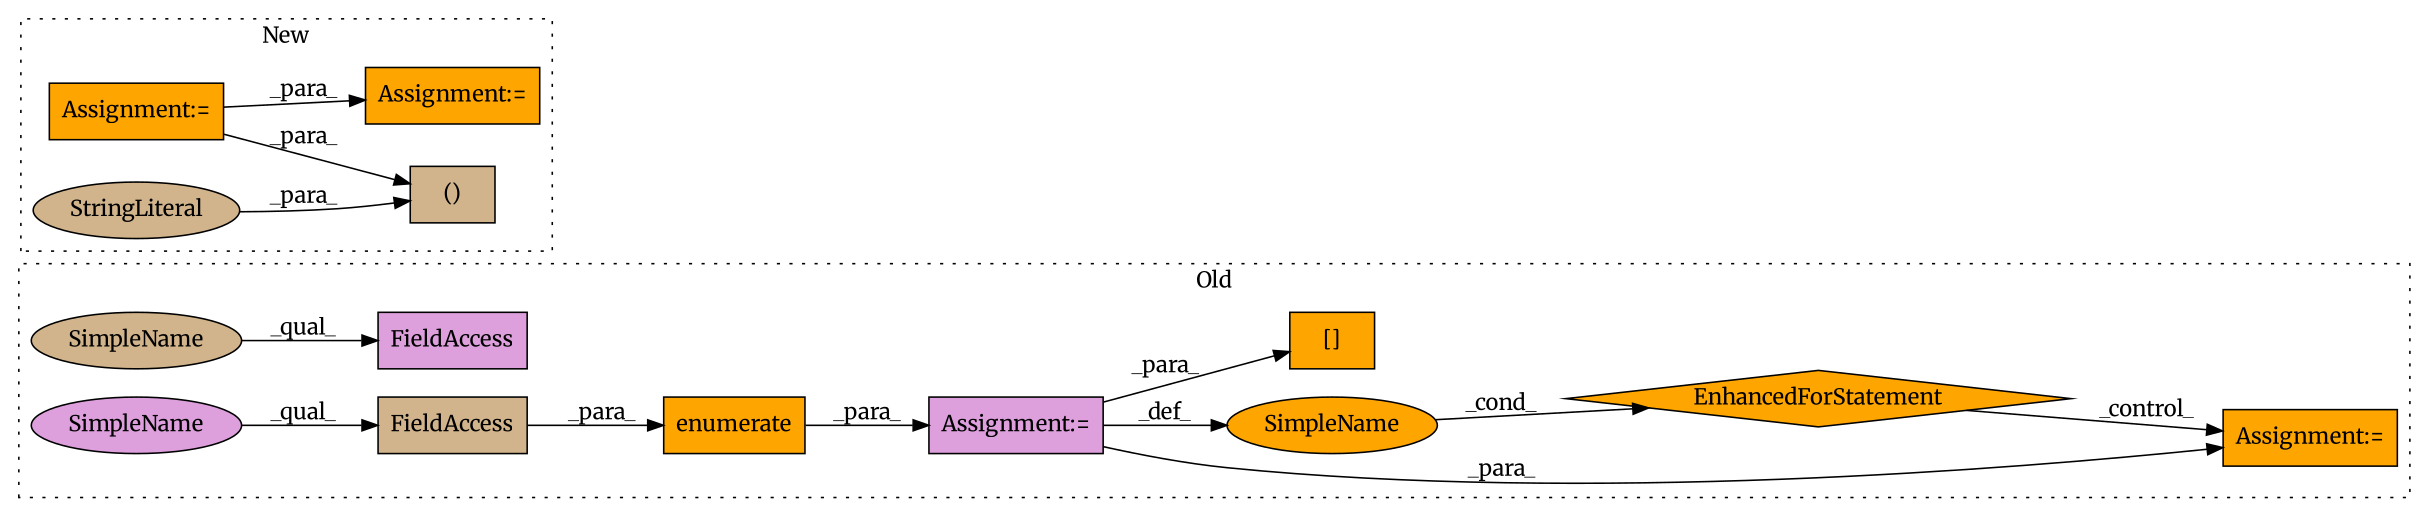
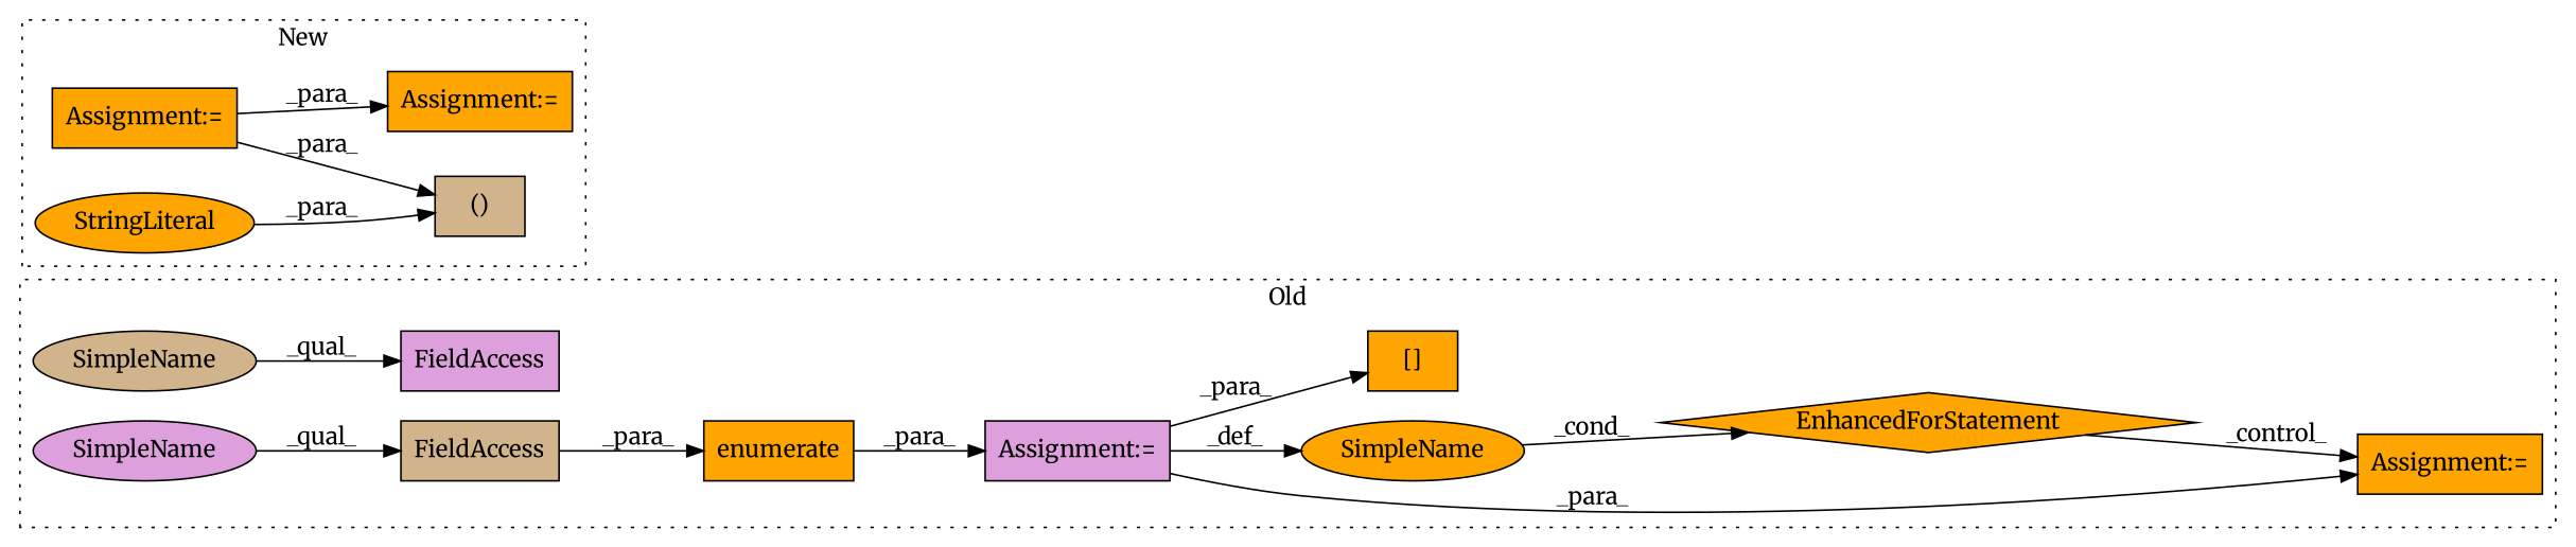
  digraph {
    rankdir=LR
    fontname=Merriweather
    node [a=7 l=1 s="469,582" shape=box style=filled fillcolor=orange fontname=Merriweather]
    edge [fontname=Merriweather]
    n1 [a=32 l="10,1" label=enumerate s="550,581"]
    n2 [l="71,2" label="Assignment:=" fillcolor=plum]
    n3 [a=70 l="71,2" label=EnhancedForStatement shape=diamond]
    n4 [label="Assignment:=" s=675]
    n5 [a=42 l=3 label=SimpleName s=544 shape=ellipse]
    n6 [a=2 l="27,1" label="[]" s="884,920"]
    n7 [a=22 l=21 label=FieldAccess s=560 fillcolor=tan]
    n8 [a=22 l=13 label=FieldAccess s=596 fillcolor=plum]
    n9 [a=42 l=4 label=SimpleName s=596 shape=ellipse fillcolor=tan]
    n10 [a=42 l=4 label=SimpleName s=560 shape=ellipse fillcolor=plum]
    n11 [a=106 l=42 label="()" s=829 fillcolor=tan]
    n12 [label="Assignment:=" s=517]
-   n13 [a=45 l=16 label=StringLiteral s=829 shape=ellipse fillcolor=tan]
+   n13 [a=45 l=16 label=StringLiteral s=829 shape=ellipse]
    n14 [label="Assignment:=" s=664]
    subgraph cluster_1 {
      label=Old
      style=dotted
      n1
      n2
      n3
      n4
      n5
      n6
      n7
      n8
      n9
      n10
    }
    subgraph cluster_2 {
      label=New
      style=dotted
      n11
      n12
      n13
      n14
    }
    n1 -> n2 [label=_para_]
    n2 -> n4 [label=_para_]
    n2 -> n5 [label=_def_]
    n2 -> n6 [label=_para_]
    n3 -> n4 [label=_control_]
    n5 -> n3 [label=_cond_]
    n7 -> n1 [label=_para_]
    n9 -> n8 [label=_qual_]
    n10 -> n7 [label=_qual_]
    n12 -> n11 [label=_para_]
    n12 -> n14 [label=_para_]
    n13 -> n11 [label=_para_]
  }
